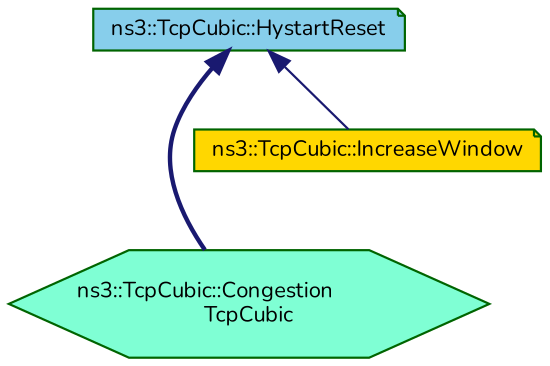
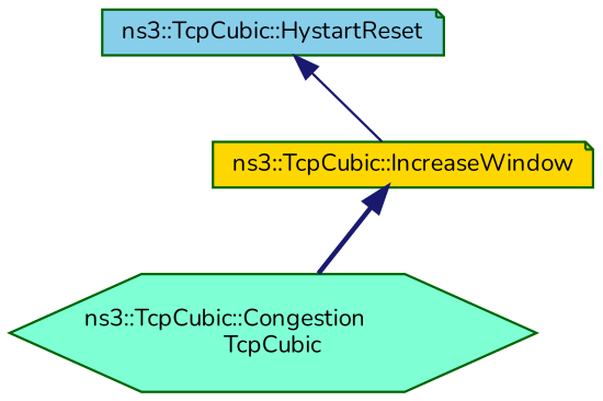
  digraph {
    fontname=Nunito
    rankdir=TB
    node [color=darkgreen fontname=Nunito fontsize=10 shape=note style=filled]
    edge [color=midnightblue dir=back fontname=Nunito fontsize=10 labelfontname=Helvetica labelfontsize=10]
    n1 [fillcolor=skyblue fontcolor=black height=0.2 label="ns3::TcpCubic::HystartReset" width=0.4]
    n2 [fillcolor=aquamarine height=0.2 label="ns3::TcpCubic::Congestion\lTcpCubic" shape=hexagon width=0.4]
    n3 [fillcolor=gold height=0.2 label="ns3::TcpCubic::IncreaseWindow" width=0.4]
-   n1 -> n2 [style=bold]
+   n3 -> n2 [style=bold]
    n1 -> n3 [style=solid]
  }
